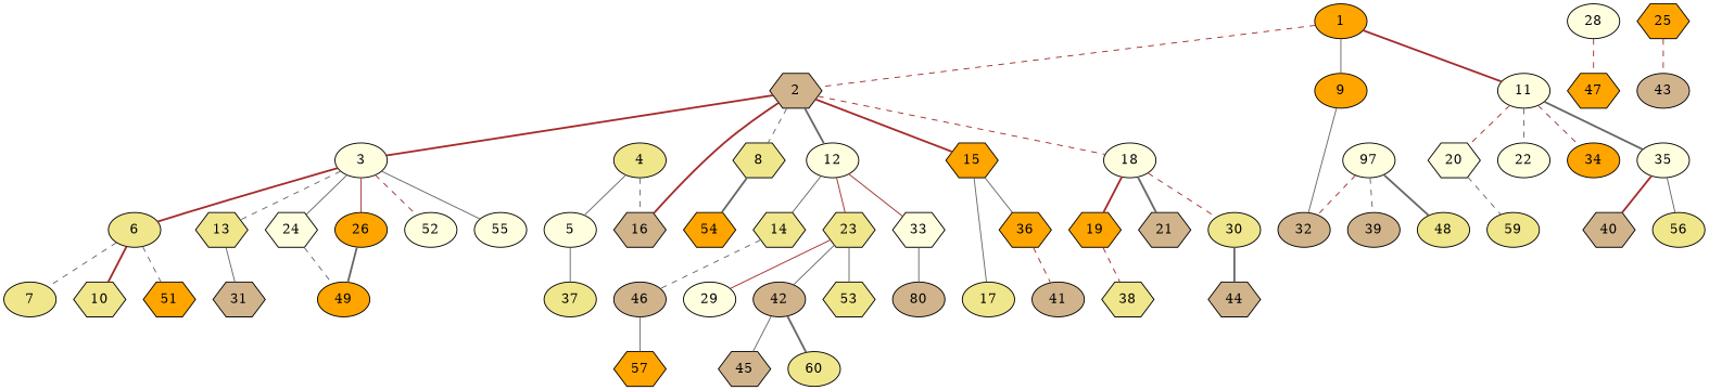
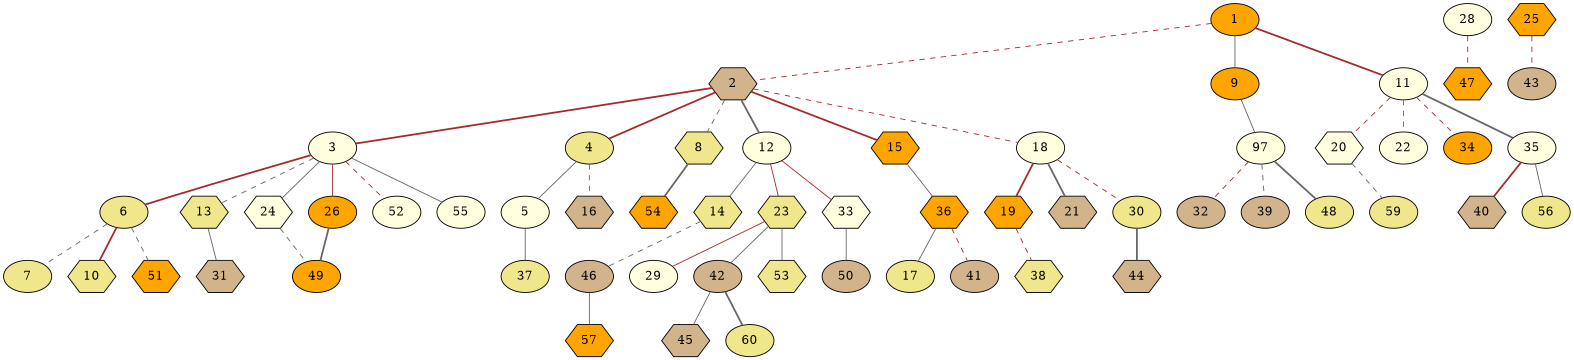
  graph {
    node [fillcolor=khaki shape=ellipse style=filled]
    edge [color=gray40 style=dashed]
    1 [fillcolor=orange]
    2 [fillcolor=tan shape=hexagon]
    9 [fillcolor=orange]
    11 [fillcolor=lightyellow]
    3 [fillcolor=lightyellow]
    4
    8 [shape=hexagon]
    12 [fillcolor=lightyellow]
    15 [fillcolor=orange shape=hexagon]
    18 [fillcolor=lightyellow]
    n11 [fillcolor=lightyellow label=97]
    20 [fillcolor=lightyellow shape=hexagon]
    22 [fillcolor=lightyellow]
    34 [fillcolor=orange]
    35 [fillcolor=lightyellow]
    6
    13 [shape=hexagon]
    24 [fillcolor=lightyellow shape=hexagon]
    26 [fillcolor=orange]
    52 [fillcolor=lightyellow]
    55 [fillcolor=lightyellow]
    5 [fillcolor=lightyellow]
    16 [fillcolor=tan shape=hexagon]
    54 [fillcolor=orange shape=hexagon]
    14 [shape=hexagon]
    23 [shape=hexagon]
    33 [fillcolor=lightyellow shape=hexagon]
    17
    36 [fillcolor=orange shape=hexagon]
    19 [fillcolor=orange shape=hexagon]
    21 [fillcolor=tan shape=hexagon]
    30
    32 [fillcolor=tan]
    39 [fillcolor=tan]
    48
    59
    40 [fillcolor=tan shape=hexagon]
    56
    7
    10 [shape=hexagon]
    51 [fillcolor=orange shape=hexagon]
    31 [fillcolor=tan shape=hexagon]
    49 [fillcolor=orange]
    37
    46 [fillcolor=tan]
    29 [fillcolor=lightyellow]
    42 [fillcolor=tan]
    53 [shape=hexagon]
-   50 [fillcolor=tan label=80]
+   50 [fillcolor=tan]
    41 [fillcolor=tan]
    38 [shape=hexagon]
    44 [fillcolor=tan shape=hexagon]
    28 [fillcolor=lightyellow]
    47 [fillcolor=orange shape=hexagon]
    57 [fillcolor=orange shape=hexagon]
    25 [fillcolor=orange shape=hexagon]
    43 [fillcolor=tan]
    45 [fillcolor=tan shape=hexagon]
    60
    1 -- 2 [color=brown]
    1 -- 9 [style=solid]
    1 -- 11 [color=brown style=bold]
    2 -- 3 [color=brown style=bold]
-   2 -- 16 [color=brown style=bold]
+   2 -- 4 [color=brown style=bold]
    2 -- 8
    2 -- 12 [style=bold]
    2 -- 15 [color=brown style=bold]
    2 -- 18 [color=brown]
-   9 -- 32 [style=solid]
+   9 -- n11 [style=solid]
    11 -- 20 [color=brown]
    11 -- 22
    11 -- 34 [color=brown]
    11 -- 35 [style=bold]
    3 -- 6 [color=brown style=bold]
    3 -- 13
    3 -- 24 [style=solid]
    3 -- 26 [color=brown style=solid]
    3 -- 52 [color=brown]
    3 -- 55 [style=solid]
    4 -- 5 [style=solid]
    4 -- 16
    8 -- 54 [style=bold]
    12 -- 14 [style=solid]
    12 -- 23 [color=brown style=solid]
    12 -- 33 [color=brown style=solid]
-   15 -- 17 [style=solid]
+   36 -- 17 [style=solid]
    15 -- 36 [style=solid]
    18 -- 19 [color=brown style=bold]
    18 -- 21 [style=bold]
    18 -- 30 [color=brown]
    n11 -- 32 [color=brown]
    n11 -- 39
    n11 -- 48 [style=bold]
    20 -- 59
    35 -- 40 [color=brown style=bold]
    35 -- 56 [style=solid]
    6 -- 7
    6 -- 10 [color=brown style=bold]
    6 -- 51
    13 -- 31 [style=solid]
    24 -- 49
    26 -- 49 [style=bold]
    5 -- 37 [style=solid]
    14 -- 46
    23 -- 29 [color=brown style=solid]
    23 -- 42 [style=solid]
    23 -- 53 [style=solid]
    33 -- 50 [style=solid]
    36 -- 41 [color=brown]
    19 -- 38 [color=brown]
    30 -- 44 [style=bold]
    46 -- 57 [style=solid]
    42 -- 45 [style=solid]
    42 -- 60 [style=bold]
    28 -- 47 [color=brown]
    25 -- 43 [color=brown]
  }
